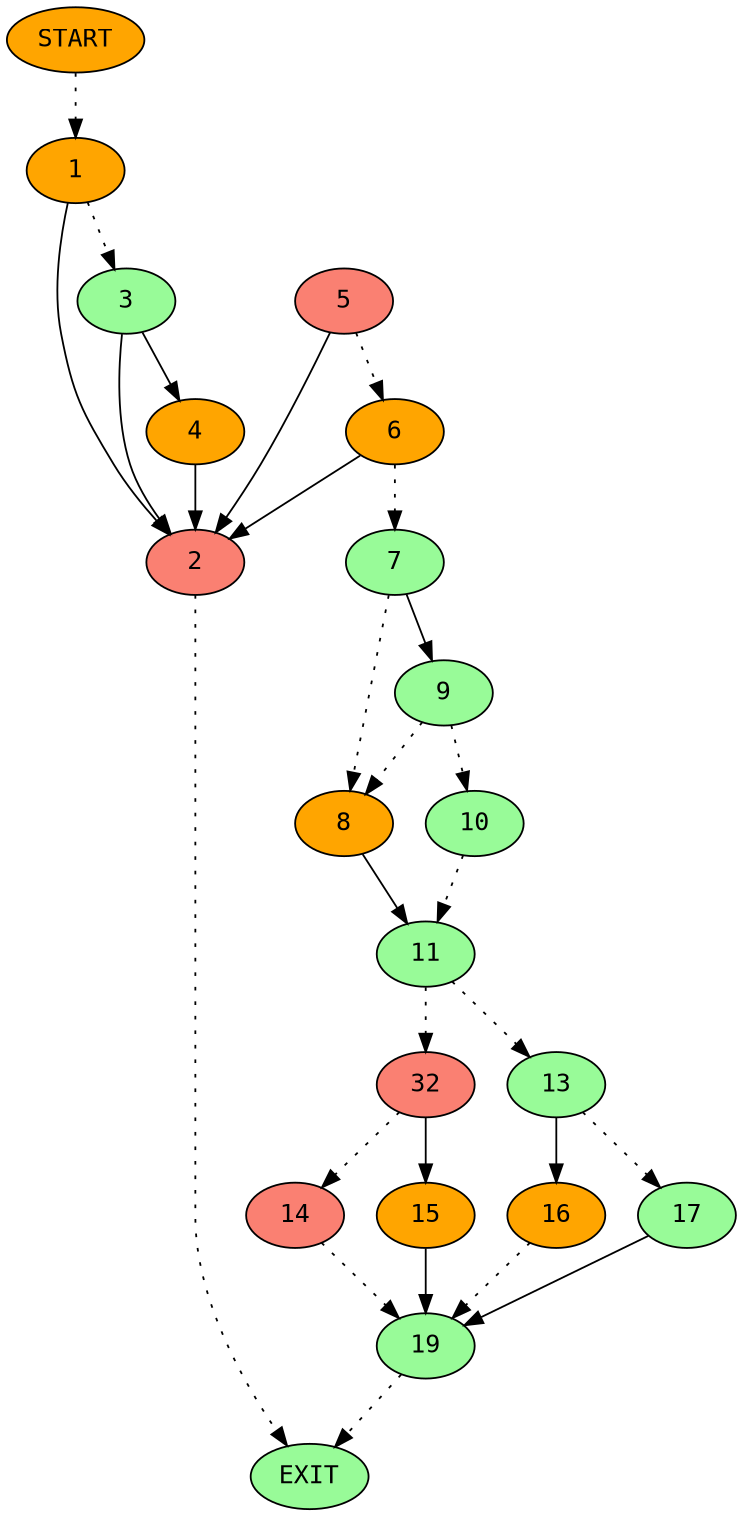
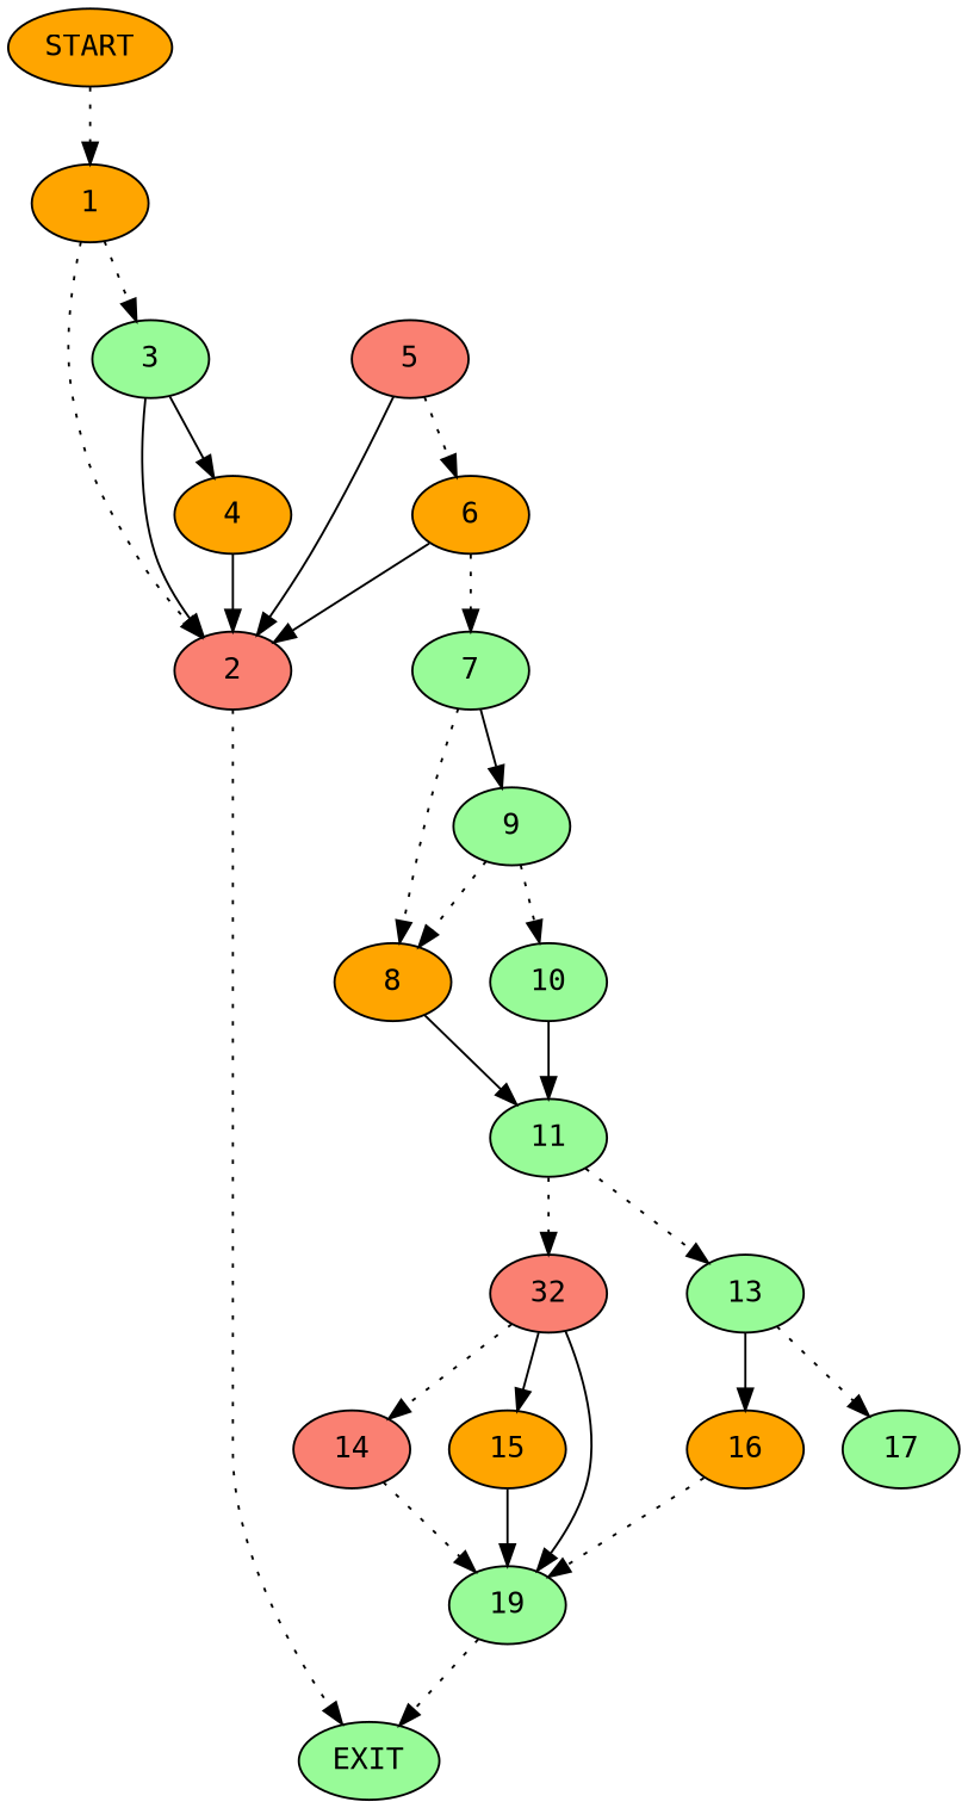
  digraph {
    fontname="DejaVu Sans Mono"
    node [fillcolor=palegreen fontname="DejaVu Sans Mono" style=filled]
    edge [fontname="DejaVu Sans Mono" style=dotted]
    n1 [fillcolor=orange label=START]
    1 [fillcolor=orange]
    2 [fillcolor=salmon]
    3
    n5 [label=EXIT]
    4 [fillcolor=orange]
    5 [fillcolor=salmon]
    6 [fillcolor=orange]
    7
    8 [fillcolor=orange]
    9
    11
    10
    n14 [fillcolor=salmon label=32]
    13
    14 [fillcolor=salmon]
    15 [fillcolor=orange]
    16 [fillcolor=orange]
    17
    n20 [label=19]
    n1 -> 1
-   1 -> 2 [style=solid]
+   1 -> 2
    1 -> 3
    2 -> n5
    3 -> 2 [style=solid]
    3 -> 4 [style=solid]
    4 -> 2 [style=solid]
    5 -> 2 [style=solid]
    5 -> 6
    6 -> 2 [style=solid]
    6 -> 7
    7 -> 8
    7 -> 9 [style=solid]
    8 -> 11 [style=solid]
    9 -> 8
    9 -> 10
    11 -> n14
    11 -> 13
-   10 -> 11
+   10 -> 11 [style=solid]
    n14 -> 14
    n14 -> 15 [style=solid]
    13 -> 16 [style=solid]
    13 -> 17
    14 -> n20
    15 -> n20 [style=solid]
    16 -> n20
-   17 -> n20 [style=solid]
+   n14 -> n20 [style=solid]
    n20 -> n5
  }
